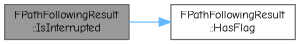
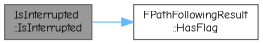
  digraph {
    rankdir=LR
    fontname="Comic Neue"
    node [fontname="Comic Neue" fontsize=10 shape=box style=filled]
-   n1 [color=gray40 fillcolor=grey60 fontcolor=black height=0.2 label="FPathFollowingResult\l::IsInterrupted" width=0.4]
+   n1 [color=gray40 fillcolor=grey60 fontcolor=black height=0.2 label="IsInterrupted\l::IsInterrupted" width=0.4]
    n2 [color=grey40 fillcolor=white height=0.2 label="FPathFollowingResult\l::HasFlag" width=0.4]
    n1 -> n2 [color=steelblue1 fontname="Comic Neue" fontsize=10 labelfontname=Helvetica labelfontsize=10 style=solid]
  }
